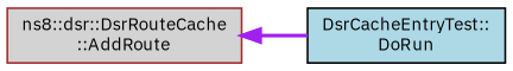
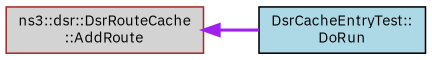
  digraph {
    rankdir=LR
    fontname="IBM Plex Sans"
    node [fontname="IBM Plex Sans" fontsize=10 shape=record style=filled]
-   n1 [color=brown fillcolor=lightgrey fontcolor=black height=0.2 label="ns8::dsr::DsrRouteCache\l::AddRoute" width=0.4]
+   n1 [color=brown fillcolor=lightgrey fontcolor=black height=0.2 label="ns3::dsr::DsrRouteCache\l::AddRoute" width=0.4]
    n2 [color=black fillcolor=lightblue height=0.2 label="DsrCacheEntryTest::\lDoRun" width=0.4]
    n1 -> n2 [color=purple dir=back fontname="IBM Plex Sans" fontsize=10 labelfontname=Helvetica labelfontsize=10 style=bold]
  }
